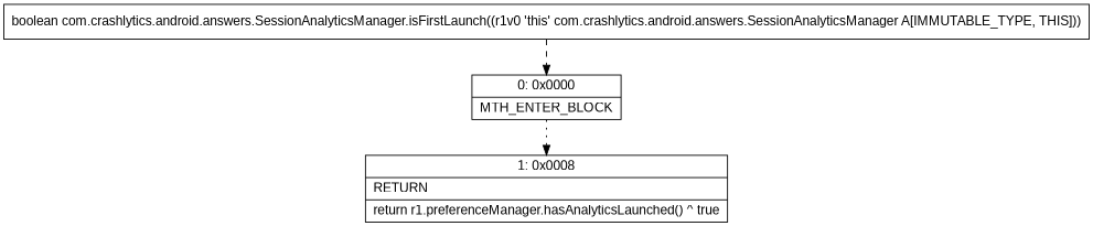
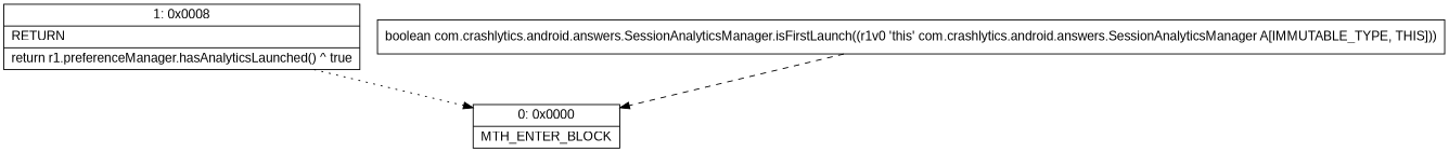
  digraph {
    fontname="Liberation Sans"
    node [shape=record fontname="Liberation Sans"]
    edge [fontname="Liberation Sans"]
    n1 [label="{0\:\ 0x0000|MTH_ENTER_BLOCK\l}"]
    n2 [label="{1\:\ 0x0008|RETURN\l|return r1.preferenceManager.hasAnalyticsLaunched() ^ true\l}"]
    n3 [label="{boolean com.crashlytics.android.answers.SessionAnalyticsManager.isFirstLaunch((r1v0 'this' com.crashlytics.android.answers.SessionAnalyticsManager A[IMMUTABLE_TYPE, THIS])) }"]
-   n1 -> n2 [style=dotted]
+   n2 -> n1 [style=dotted]
    n3 -> n1 [style=dashed]
  }
